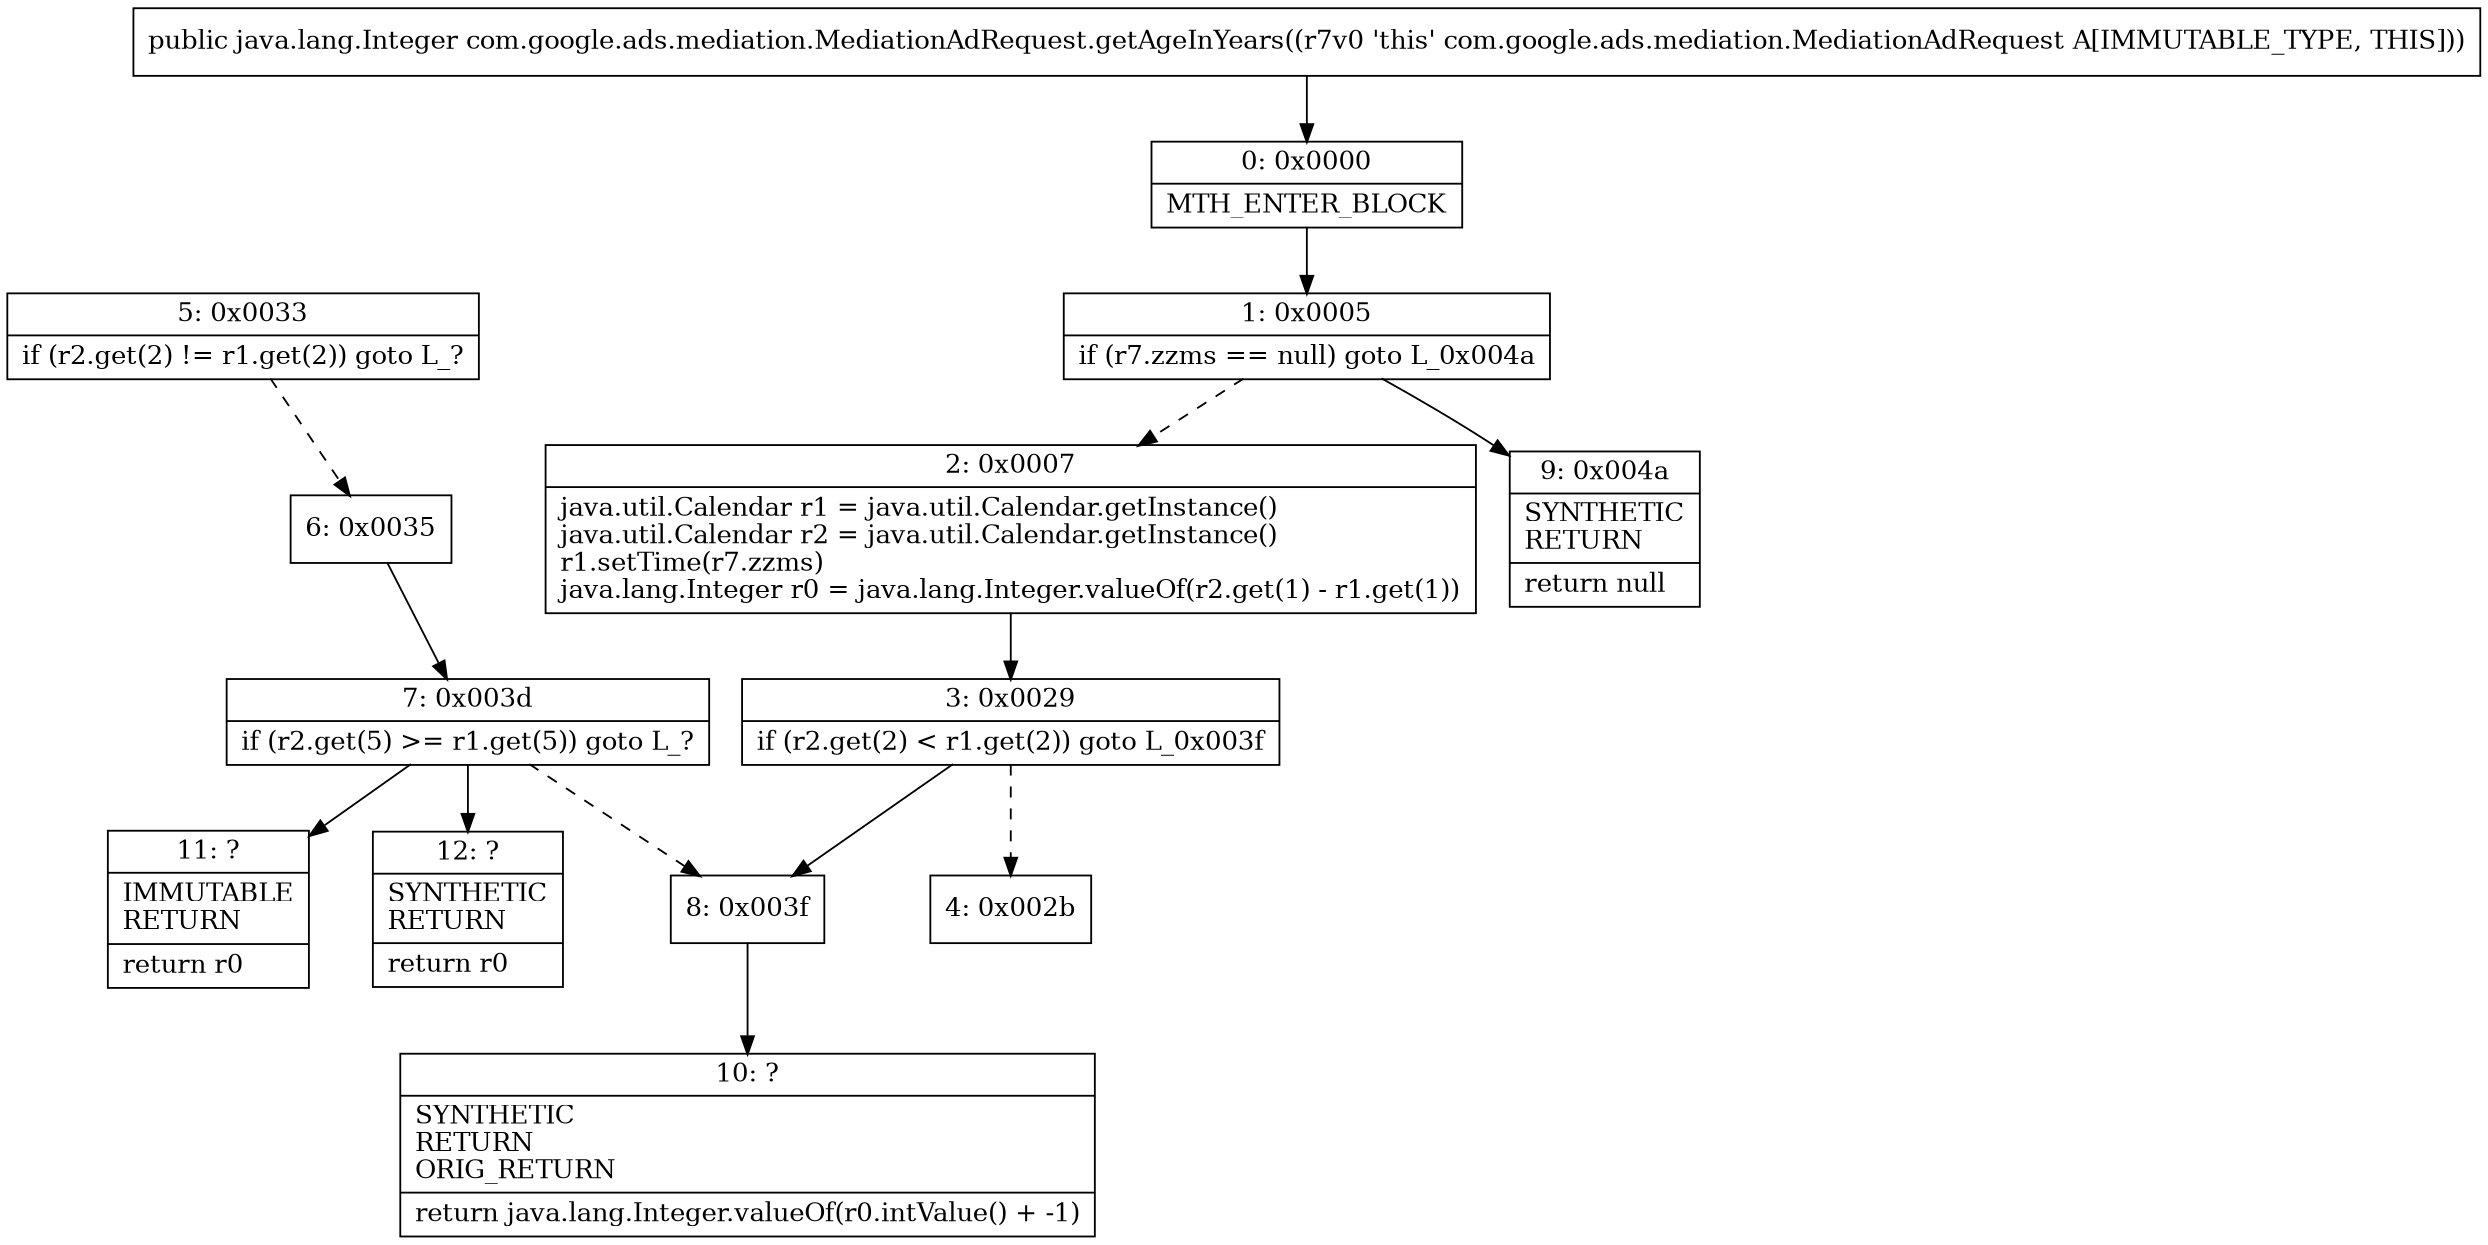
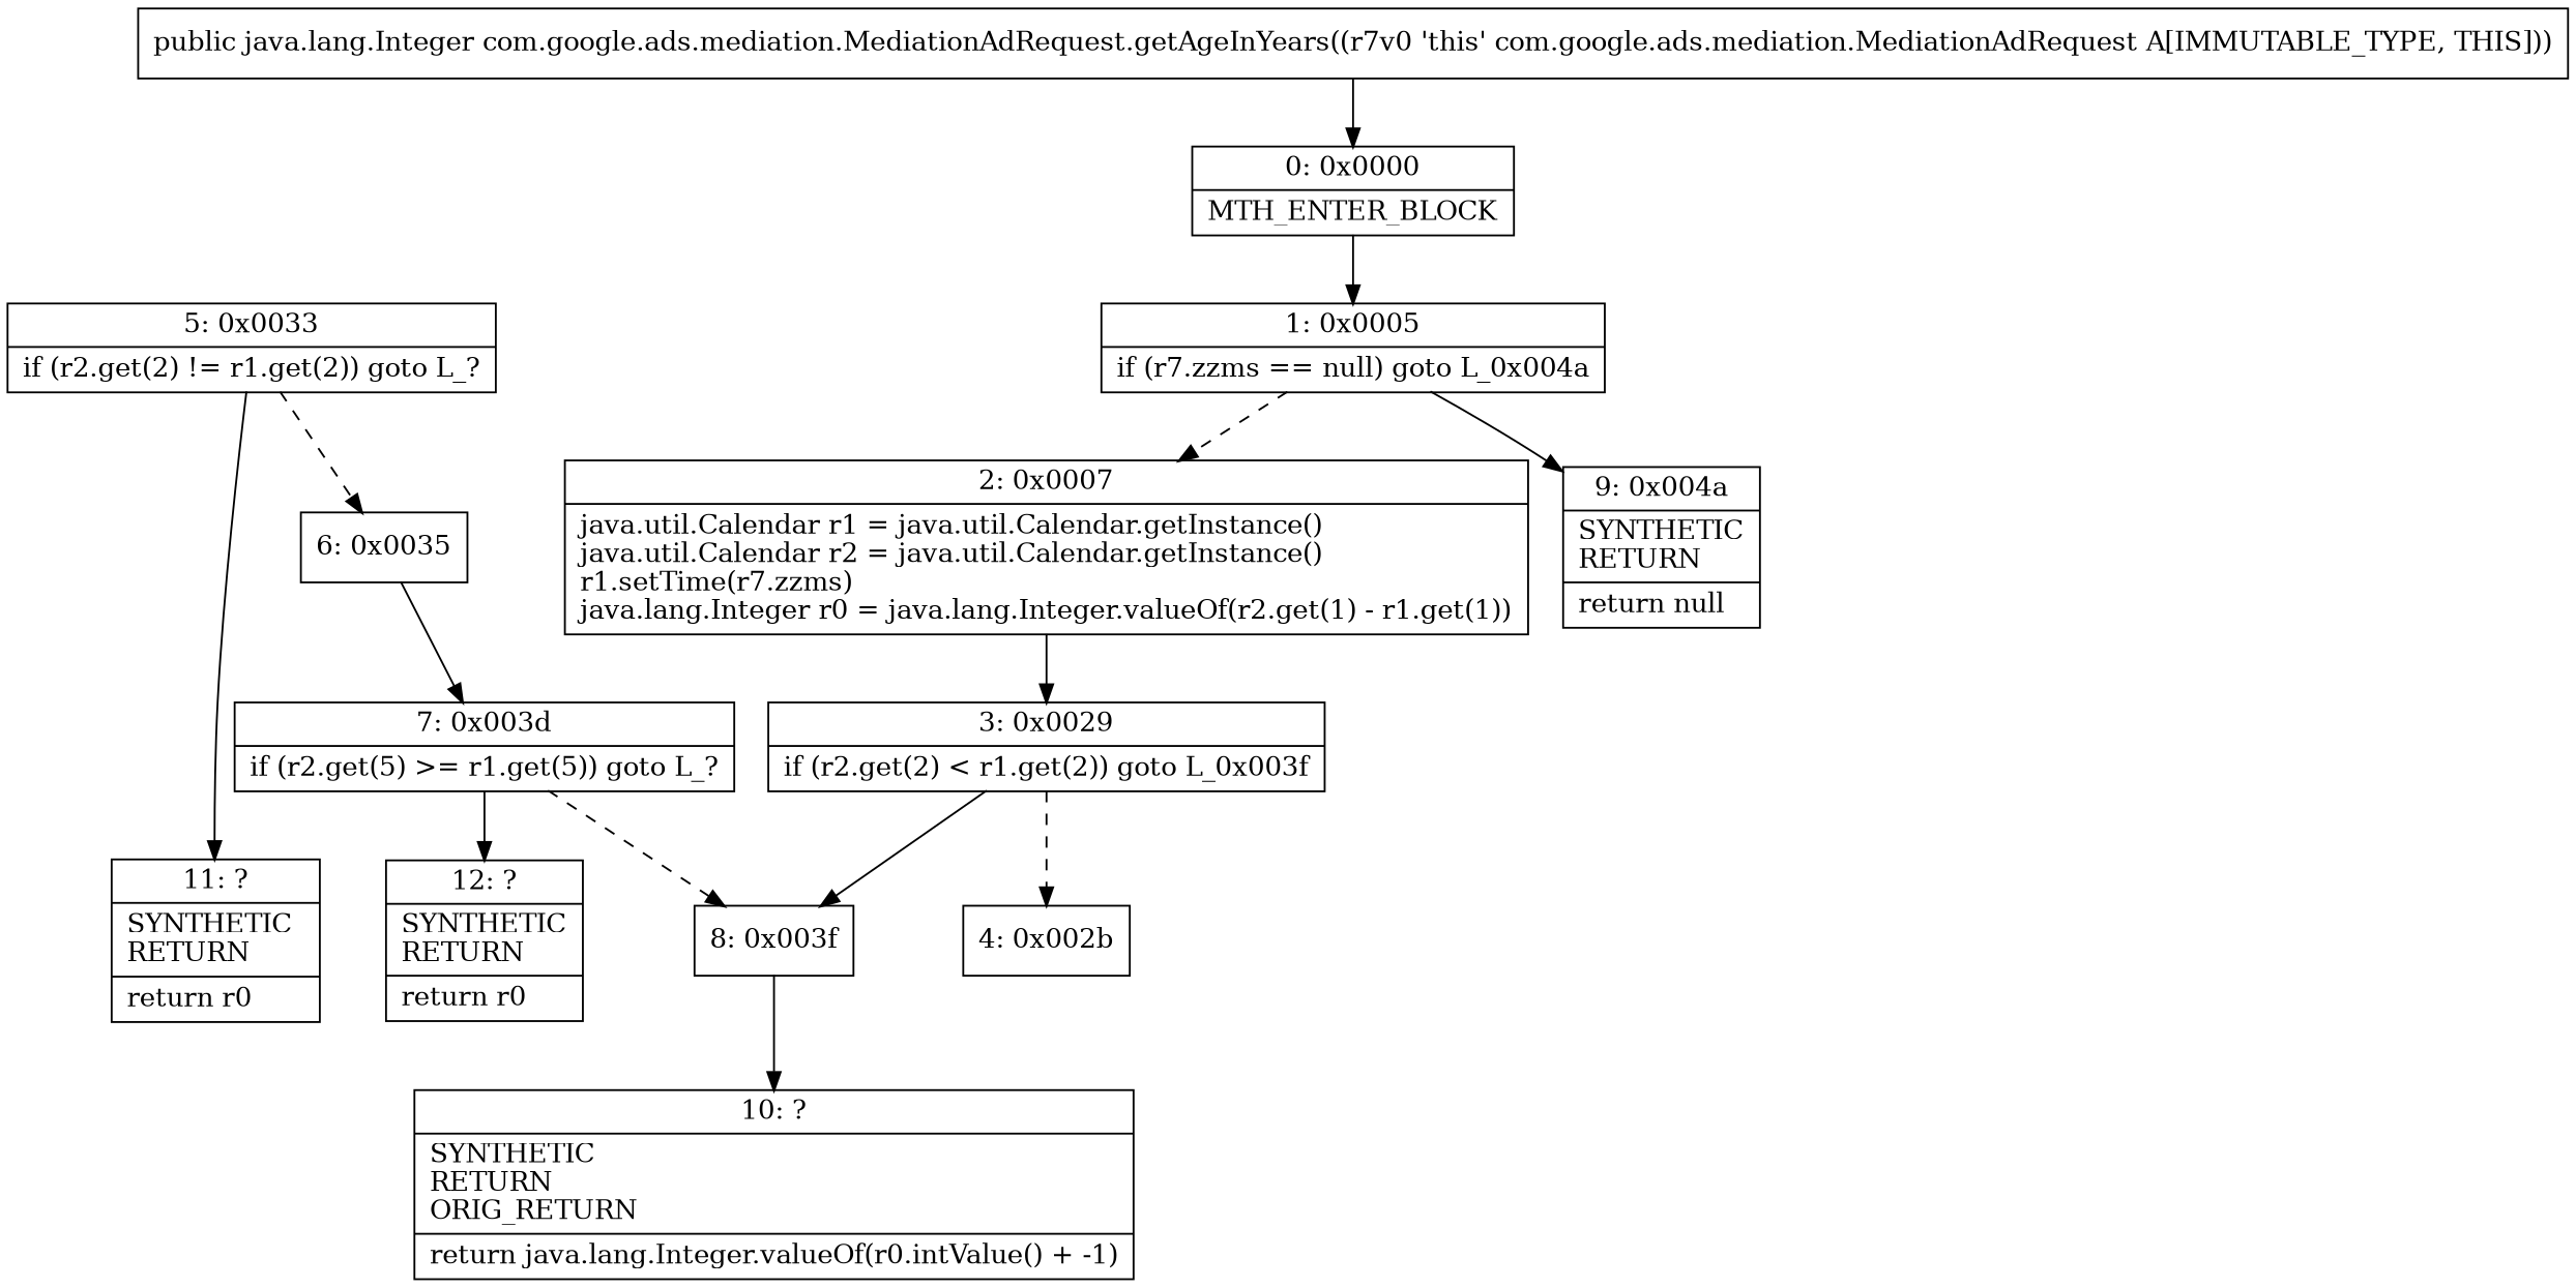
  digraph {
    node [shape=record]
    n1 [label="{0\:\ 0x0000|MTH_ENTER_BLOCK\l}"]
    n2 [label="{1\:\ 0x0005|if (r7.zzms == null) goto L_0x004a\l}"]
    n3 [label="{2\:\ 0x0007|java.util.Calendar r1 = java.util.Calendar.getInstance()\ljava.util.Calendar r2 = java.util.Calendar.getInstance()\lr1.setTime(r7.zzms)\ljava.lang.Integer r0 = java.lang.Integer.valueOf(r2.get(1) \- r1.get(1))\l}"]
    n4 [label="{9\:\ 0x004a|SYNTHETIC\lRETURN\l|return null\l}"]
    n5 [label="{3\:\ 0x0029|if (r2.get(2) \< r1.get(2)) goto L_0x003f\l}"]
    n6 [label="{4\:\ 0x002b}"]
    n7 [label="{8\:\ 0x003f}"]
    n8 [label="{10\:\ ?|SYNTHETIC\lRETURN\lORIG_RETURN\l|return java.lang.Integer.valueOf(r0.intValue() + \-1)\l}"]
    n9 [label="{5\:\ 0x0033|if (r2.get(2) != r1.get(2)) goto L_?\l}"]
    n10 [label="{6\:\ 0x0035}"]
-   n11 [label="{11\:\ ?|IMMUTABLE\lRETURN\l|return r0\l}"]
+   n11 [label="{11\:\ ?|SYNTHETIC\lRETURN\l|return r0\l}"]
    n12 [label="{7\:\ 0x003d|if (r2.get(5) \>= r1.get(5)) goto L_?\l}"]
    n13 [label="{12\:\ ?|SYNTHETIC\lRETURN\l|return r0\l}"]
    n14 [label="{public java.lang.Integer com.google.ads.mediation.MediationAdRequest.getAgeInYears((r7v0 'this' com.google.ads.mediation.MediationAdRequest A[IMMUTABLE_TYPE, THIS])) }"]
    n1 -> n2
    n2 -> n3 [style=dashed]
    n2 -> n4
    n3 -> n5
    n5 -> n6 [style=dashed]
    n5 -> n7
    n7 -> n8
    n9 -> n10 [style=dashed]
-   n12 -> n11
+   n9 -> n11
    n10 -> n12
    n12 -> n7 [style=dashed]
    n12 -> n13
    n14 -> n1
  }
